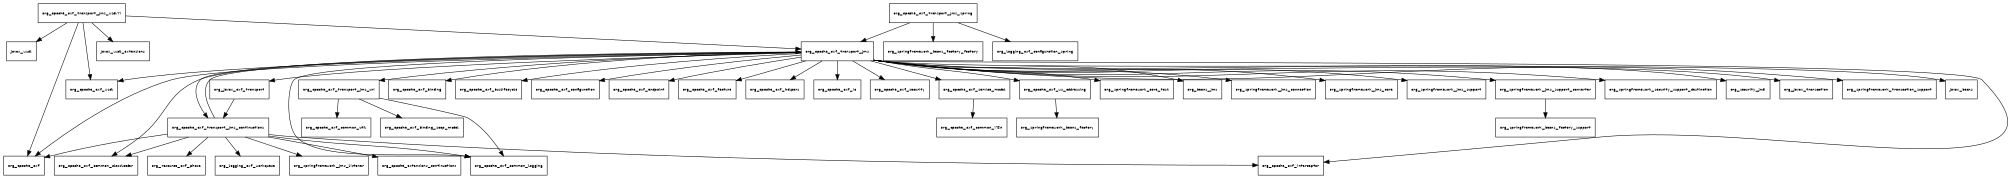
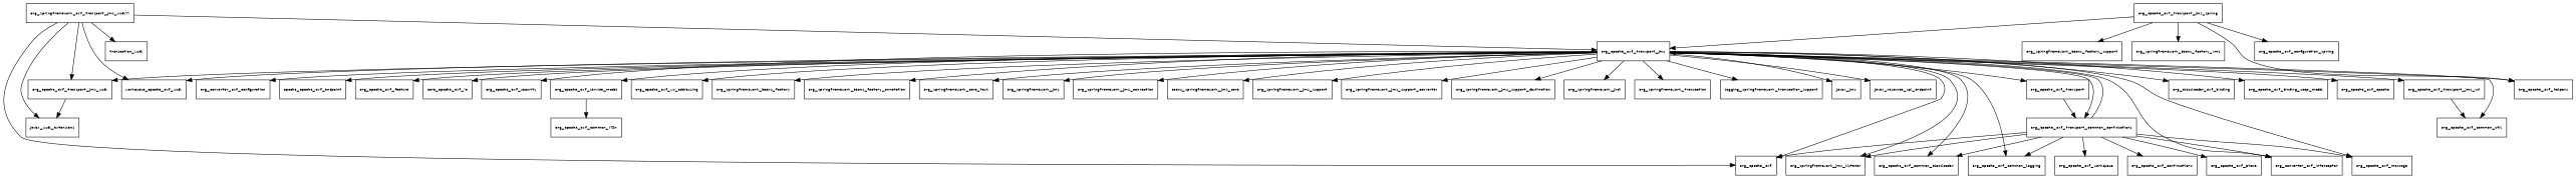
  digraph {
    fontname="Patrick Hand"
    node [fontname="Patrick Hand" fontsize=10.0 shape=box]
    edge [fontname="Patrick Hand"]
    org_apache_cxf_transport_jms
-   javax_jms [label=javax_beans]
+   javax_jms
+   javax_resource_spi_endpoint
    org_apache_cxf
-   org_apache_cxf_binding
+   org_apache_cxf_binding [label=org_classloader_cxf_binding]
    org_apache_cxf_binding_soap_model
-   org_apache_cxf_buslifecycle
+   org_apache_cxf_buslifecycle [label=org_apache_cxf_apache]
    org_apache_cxf_common_classloader
    org_apache_cxf_common_logging
    org_apache_cxf_common_util
-   org_apache_cxf_configuration
-   org_apache_cxf_endpoint
+   org_apache_cxf_configuration [label=org_converter_cxf_configuration]
+   org_apache_cxf_endpoint [label=apache_apache_cxf_endpoint]
    org_apache_cxf_feature
    org_apache_cxf_helpers
-   org_apache_cxf_interceptor
-   org_apache_cxf_io
+   org_apache_cxf_interceptor [label=org_converter_cxf_interceptor]
+   org_apache_cxf_io [label=core_apache_cxf_io]
+   org_apache_cxf_message
    org_apache_cxf_security
    org_apache_cxf_service_model
-   org_apache_cxf_transport [label=org_javax_cxf_transport]
-   org_apache_cxf_transport_jms_continuations
+   org_apache_cxf_transport
+   org_apache_cxf_transport_jms_continuations [label=org_apache_cxf_transport_common_continuations]
    org_apache_cxf_transport_jms_uri
+   org_apache_cxf_transport_jms_wsdl
    org_apache_cxf_ws_addressing
-   org_apache_cxf_wsdl
+   org_apache_cxf_wsdl [label=workqueue_apache_cxf_wsdl]
    org_springframework_beans_factory
+   org_springframework_beans_factory_annotation
    org_springframework_core_task
-   org_springframework_jms [label=org_beans_jms]
+   org_springframework_jms
    org_springframework_jms_connection
-   org_springframework_jms_core
+   org_springframework_jms_core [label=beans_springframework_jms_core]
    org_springframework_jms_listener
    org_springframework_jms_support
    org_springframework_jms_support_converter
-   org_springframework_jms_support_destination [label=org_springframework_security_support_destination]
-   org_springframework_jndi [label=org_security_jndi]
-   org_springframework_transaction [label=org_javax_transaction]
-   org_springframework_transaction_support
+   org_springframework_jms_support_destination
+   org_springframework_jndi
+   org_springframework_transaction
+   org_springframework_transaction_support [label=logging_springframework_transaction_support]
    org_apache_cxf_common_i18n
-   org_apache_cxf_continuations [label=org_apache_extensions_continuations]
-   org_apache_cxf_phase [label=org_resource_cxf_phase]
-   org_apache_cxf_workqueue [label=org_logging_cxf_workqueue]
+   org_apache_cxf_continuations
+   org_apache_cxf_phase
+   org_apache_cxf_workqueue
    javax_wsdl_extensions
    org_apache_cxf_transport_jms_spring
-   org_apache_cxf_configuration_spring [label=org_logging_cxf_configuration_spring]
+   org_apache_cxf_configuration_spring
    org_springframework_beans_factory_support
-   org_springframework_beans_factory_xml [label=org_springframework_beans_factory_factory]
-   org_apache_cxf_transport_jms_wsdl11
-   javax_wsdl
+   org_springframework_beans_factory_xml
+   org_apache_cxf_transport_jms_wsdl11 [label=org_springframework_cxf_transport_jms_wsdl11]
+   javax_wsdl [label=transaction_wsdl]
    org_apache_cxf_transport_jms -> javax_jms
+   org_apache_cxf_transport_jms -> javax_resource_spi_endpoint
    org_apache_cxf_transport_jms -> org_apache_cxf
    org_apache_cxf_transport_jms -> org_apache_cxf_binding
-   org_apache_cxf_transport_jms_uri -> org_apache_cxf_binding_soap_model
+   org_apache_cxf_transport_jms -> org_apache_cxf_binding_soap_model
    org_apache_cxf_transport_jms -> org_apache_cxf_buslifecycle
    org_apache_cxf_transport_jms -> org_apache_cxf_common_classloader
    org_apache_cxf_transport_jms -> org_apache_cxf_common_logging
+   org_apache_cxf_transport_jms -> org_apache_cxf_common_util
    org_apache_cxf_transport_jms -> org_apache_cxf_configuration
    org_apache_cxf_transport_jms -> org_apache_cxf_endpoint
    org_apache_cxf_transport_jms -> org_apache_cxf_feature
    org_apache_cxf_transport_jms -> org_apache_cxf_helpers
    org_apache_cxf_transport_jms -> org_apache_cxf_interceptor
    org_apache_cxf_transport_jms -> org_apache_cxf_io
+   org_apache_cxf_transport_jms -> org_apache_cxf_message
    org_apache_cxf_transport_jms -> org_apache_cxf_security
    org_apache_cxf_transport_jms -> org_apache_cxf_service_model
    org_apache_cxf_transport_jms -> org_apache_cxf_transport
    org_apache_cxf_transport_jms -> org_apache_cxf_transport_jms_continuations
    org_apache_cxf_transport_jms -> org_apache_cxf_transport_jms_uri
+   org_apache_cxf_transport_jms -> org_apache_cxf_transport_jms_wsdl
    org_apache_cxf_transport_jms -> org_apache_cxf_ws_addressing
    org_apache_cxf_transport_jms -> org_apache_cxf_wsdl
-   org_apache_cxf_ws_addressing -> org_springframework_beans_factory
+   org_apache_cxf_transport_jms -> org_springframework_beans_factory
+   org_apache_cxf_transport_jms -> org_springframework_beans_factory_annotation
    org_apache_cxf_transport_jms -> org_springframework_core_task
    org_apache_cxf_transport_jms -> org_springframework_jms
    org_apache_cxf_transport_jms -> org_springframework_jms_connection
    org_apache_cxf_transport_jms -> org_springframework_jms_core
+   org_apache_cxf_transport_jms -> org_springframework_jms_listener
    org_apache_cxf_transport_jms -> org_springframework_jms_support
    org_apache_cxf_transport_jms -> org_springframework_jms_support_converter
    org_apache_cxf_transport_jms -> org_springframework_jms_support_destination
    org_apache_cxf_transport_jms -> org_springframework_jndi
    org_apache_cxf_transport_jms -> org_springframework_transaction
    org_apache_cxf_transport_jms -> org_springframework_transaction_support
    org_apache_cxf_service_model -> org_apache_cxf_common_i18n
    org_apache_cxf_transport -> org_apache_cxf_transport_jms_continuations
    org_apache_cxf_transport_jms_continuations -> org_apache_cxf_transport_jms
    org_apache_cxf_transport_jms_continuations -> org_apache_cxf
    org_apache_cxf_transport_jms_continuations -> org_apache_cxf_common_classloader
    org_apache_cxf_transport_jms_continuations -> org_apache_cxf_common_logging
    org_apache_cxf_transport_jms_continuations -> org_apache_cxf_interceptor
+   org_apache_cxf_transport_jms_continuations -> org_apache_cxf_message
    org_apache_cxf_transport_jms_continuations -> org_springframework_jms_listener
    org_apache_cxf_transport_jms_continuations -> org_apache_cxf_continuations
    org_apache_cxf_transport_jms_continuations -> org_apache_cxf_phase
    org_apache_cxf_transport_jms_continuations -> org_apache_cxf_workqueue
-   org_apache_cxf_transport_jms_uri -> org_apache_cxf_common_logging
    org_apache_cxf_transport_jms_uri -> org_apache_cxf_common_util
+   org_apache_cxf_transport_jms_wsdl -> javax_wsdl_extensions
    org_apache_cxf_transport_jms_spring -> org_apache_cxf_transport_jms
+   org_apache_cxf_transport_jms_spring -> org_apache_cxf_helpers
    org_apache_cxf_transport_jms_spring -> org_apache_cxf_configuration_spring
-   org_springframework_jms_support_converter -> org_springframework_beans_factory_support
+   org_apache_cxf_transport_jms_spring -> org_springframework_beans_factory_support
    org_apache_cxf_transport_jms_spring -> org_springframework_beans_factory_xml
    org_apache_cxf_transport_jms_wsdl11 -> org_apache_cxf_transport_jms
    org_apache_cxf_transport_jms_wsdl11 -> org_apache_cxf
+   org_apache_cxf_transport_jms_wsdl11 -> org_apache_cxf_transport_jms_wsdl
    org_apache_cxf_transport_jms_wsdl11 -> org_apache_cxf_wsdl
    org_apache_cxf_transport_jms_wsdl11 -> javax_wsdl_extensions
    org_apache_cxf_transport_jms_wsdl11 -> javax_wsdl
  }
